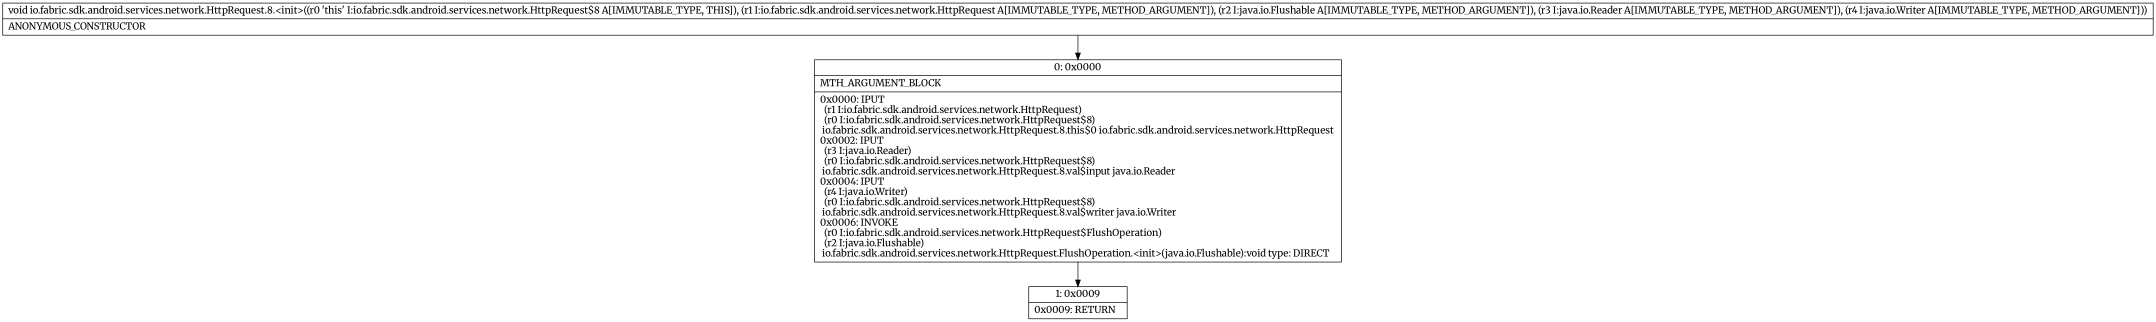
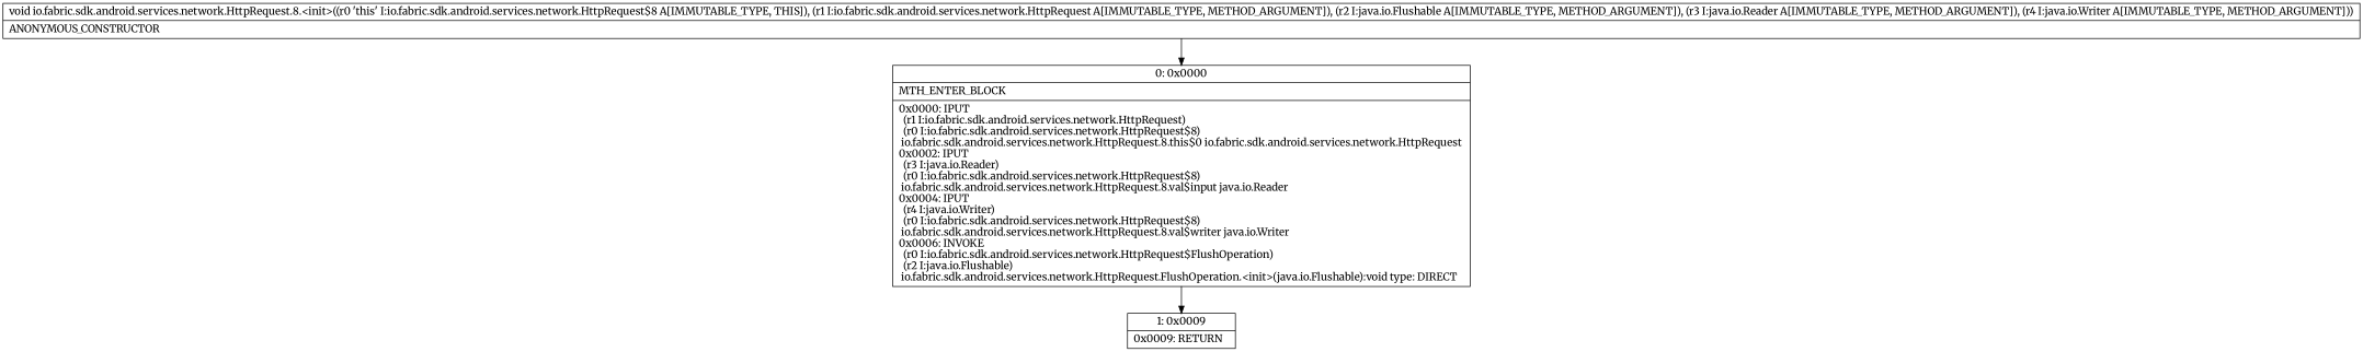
  digraph {
    fontname=Merriweather
    node [shape=record fontname=Merriweather]
    edge [fontname=Merriweather]
-   n1 [label="{0\:\ 0x0000|MTH_ARGUMENT_BLOCK\l|0x0000: IPUT  \l  (r1 I:io.fabric.sdk.android.services.network.HttpRequest)\l  (r0 I:io.fabric.sdk.android.services.network.HttpRequest$8)\l io.fabric.sdk.android.services.network.HttpRequest.8.this$0 io.fabric.sdk.android.services.network.HttpRequest \l0x0002: IPUT  \l  (r3 I:java.io.Reader)\l  (r0 I:io.fabric.sdk.android.services.network.HttpRequest$8)\l io.fabric.sdk.android.services.network.HttpRequest.8.val$input java.io.Reader \l0x0004: IPUT  \l  (r4 I:java.io.Writer)\l  (r0 I:io.fabric.sdk.android.services.network.HttpRequest$8)\l io.fabric.sdk.android.services.network.HttpRequest.8.val$writer java.io.Writer \l0x0006: INVOKE  \l  (r0 I:io.fabric.sdk.android.services.network.HttpRequest$FlushOperation)\l  (r2 I:java.io.Flushable)\l io.fabric.sdk.android.services.network.HttpRequest.FlushOperation.\<init\>(java.io.Flushable):void type: DIRECT \l}"]
+   n1 [label="{0\:\ 0x0000|MTH_ENTER_BLOCK\l|0x0000: IPUT  \l  (r1 I:io.fabric.sdk.android.services.network.HttpRequest)\l  (r0 I:io.fabric.sdk.android.services.network.HttpRequest$8)\l io.fabric.sdk.android.services.network.HttpRequest.8.this$0 io.fabric.sdk.android.services.network.HttpRequest \l0x0002: IPUT  \l  (r3 I:java.io.Reader)\l  (r0 I:io.fabric.sdk.android.services.network.HttpRequest$8)\l io.fabric.sdk.android.services.network.HttpRequest.8.val$input java.io.Reader \l0x0004: IPUT  \l  (r4 I:java.io.Writer)\l  (r0 I:io.fabric.sdk.android.services.network.HttpRequest$8)\l io.fabric.sdk.android.services.network.HttpRequest.8.val$writer java.io.Writer \l0x0006: INVOKE  \l  (r0 I:io.fabric.sdk.android.services.network.HttpRequest$FlushOperation)\l  (r2 I:java.io.Flushable)\l io.fabric.sdk.android.services.network.HttpRequest.FlushOperation.\<init\>(java.io.Flushable):void type: DIRECT \l}"]
    n2 [label="{1\:\ 0x0009|0x0009: RETURN   \l}"]
    n3 [label="{void io.fabric.sdk.android.services.network.HttpRequest.8.\<init\>((r0 'this' I:io.fabric.sdk.android.services.network.HttpRequest$8 A[IMMUTABLE_TYPE, THIS]), (r1 I:io.fabric.sdk.android.services.network.HttpRequest A[IMMUTABLE_TYPE, METHOD_ARGUMENT]), (r2 I:java.io.Flushable A[IMMUTABLE_TYPE, METHOD_ARGUMENT]), (r3 I:java.io.Reader A[IMMUTABLE_TYPE, METHOD_ARGUMENT]), (r4 I:java.io.Writer A[IMMUTABLE_TYPE, METHOD_ARGUMENT]))  | ANONYMOUS_CONSTRUCTOR\l}"]
    n1 -> n2
    n3 -> n1
  }
